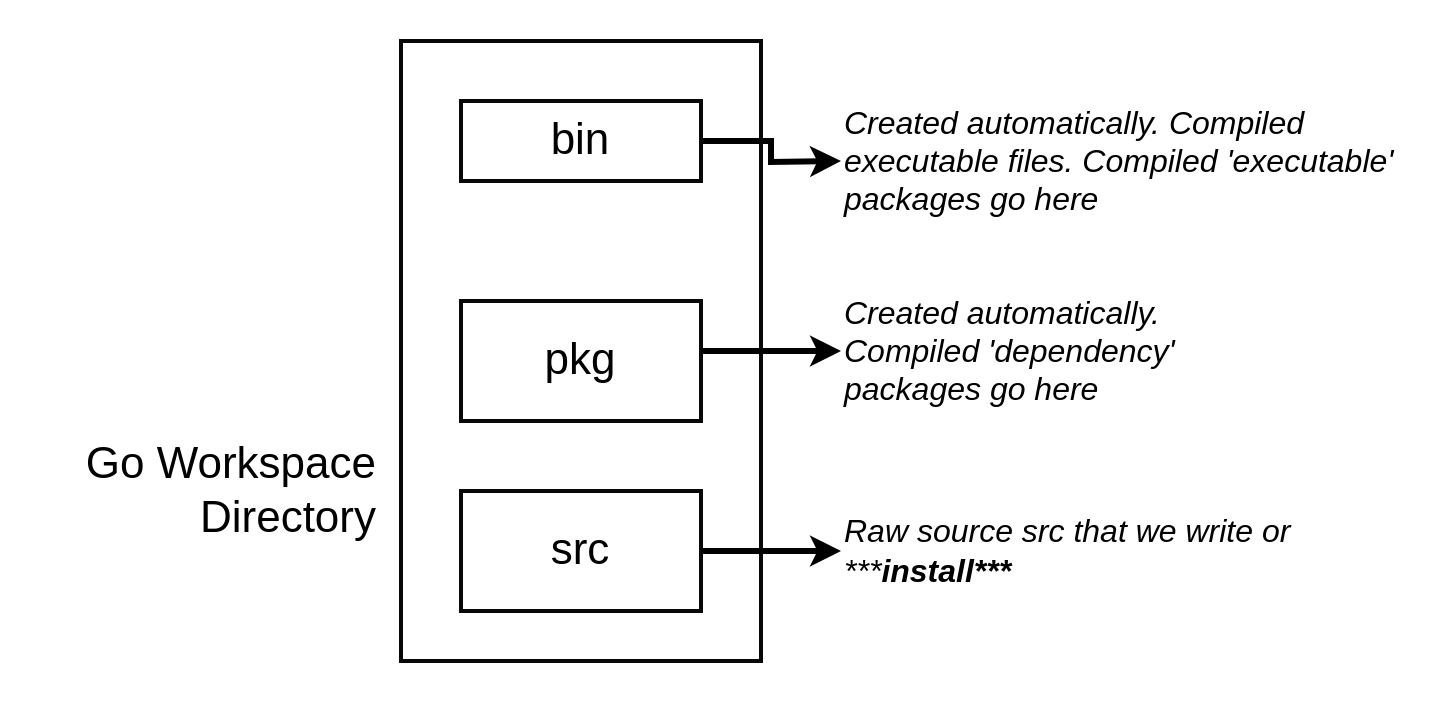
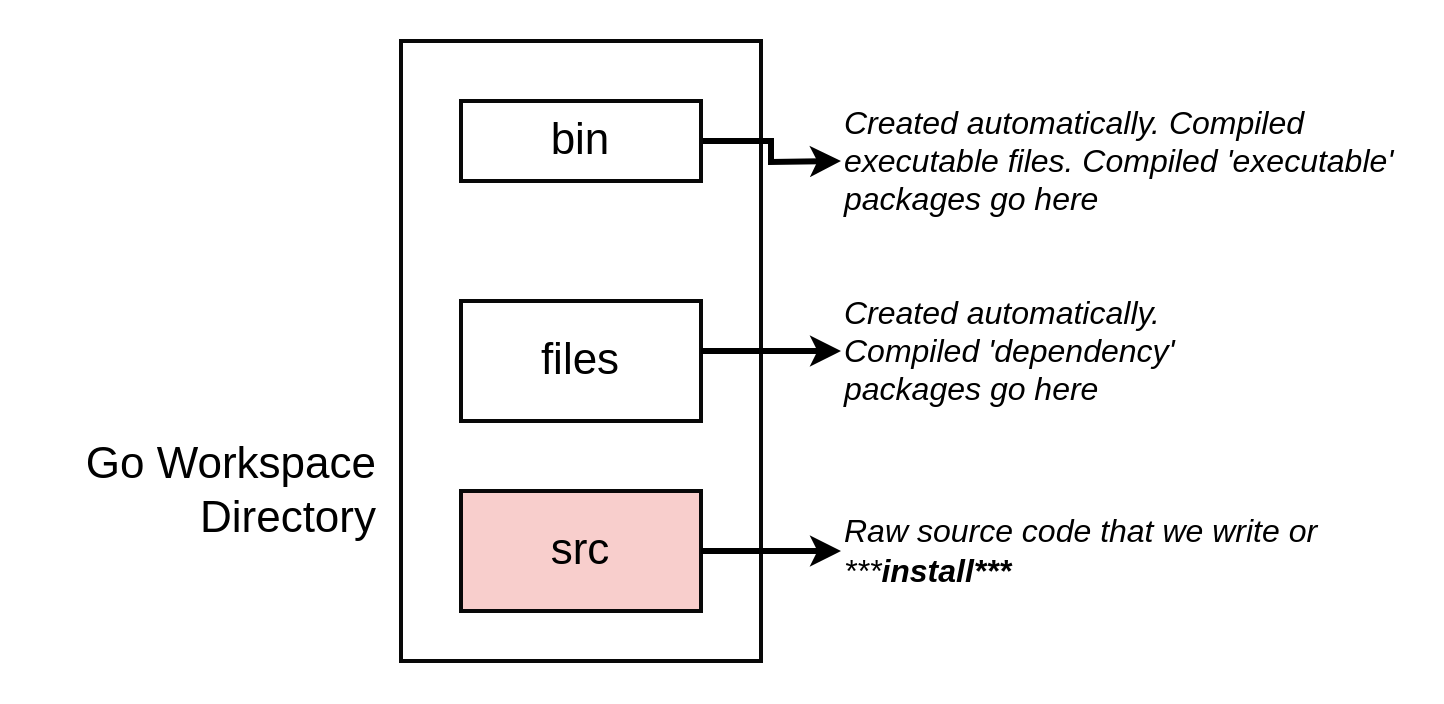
  <mxCell id="0" />
  <mxCell id="1" parent="0" />
  <mxCell id="2" value="" style="rounded=0;whiteSpace=wrap;html=1;shadow=0;labelBackgroundColor=none;strokeColor=#080808;strokeWidth=2;fillColor=#ffffff;fontSize=22;fontColor=#000000;align=center;" parent="1" vertex="1"><mxGeometry x="200" y="20" width="180" height="310" as="geometry" /></mxCell>
  <mxCell id="3" value="Go Workspace Directory" style="text;html=1;strokeColor=none;fillColor=none;align=right;verticalAlign=middle;whiteSpace=wrap;rounded=0;shadow=0;labelBackgroundColor=none;fontSize=22;fontColor=#000000;" parent="1" vertex="1"><mxGeometry x="20" y="205" width="170" height="80" as="geometry" /></mxCell>
  <mxCell id="4" style="edgeStyle=orthogonalEdgeStyle;rounded=0;html=1;exitX=1;exitY=0.5;startArrow=none;startFill=0;endArrow=classic;endFill=1;jettySize=auto;orthogonalLoop=1;strokeColor=#000000;strokeWidth=3;fontSize=22;fontColor=#000000;" parent="1" source="5" edge="1"><mxGeometry relative="1" as="geometry"><mxPoint x="420" y="80" as="targetPoint" /></mxGeometry></mxCell>
  <mxCell id="5" value="bin" style="rounded=0;whiteSpace=wrap;html=1;shadow=0;labelBackgroundColor=none;strokeColor=#080808;strokeWidth=2;fillColor=#ffffff;fontSize=22;fontColor=#000000;align=center;" parent="1" vertex="1"><mxGeometry x="230" y="50" width="120" height="40" as="geometry" /></mxCell>
- <mxCell id="6" value="pkg" style="rounded=0;whiteSpace=wrap;html=1;shadow=0;labelBackgroundColor=none;strokeColor=#080808;strokeWidth=2;fillColor=#ffffff;fontSize=22;fontColor=#000000;align=center;" parent="1" vertex="1"><mxGeometry x="230" y="150" width="120" height="60" as="geometry" /></mxCell>
- <mxCell id="7" value="src" style="rounded=0;whiteSpace=wrap;html=1;shadow=0;labelBackgroundColor=none;strokeColor=#080808;strokeWidth=2;fillColor=#ffffff;fontSize=22;fontColor=#000000;align=center;" parent="1" vertex="1"><mxGeometry x="230" y="245" width="120" height="60" as="geometry" /></mxCell>
+ <mxCell id="6" value="files" style="rounded=0;whiteSpace=wrap;html=1;shadow=0;labelBackgroundColor=none;strokeColor=#080808;strokeWidth=2;fillColor=#ffffff;fontSize=22;fontColor=#000000;align=center;" parent="1" vertex="1"><mxGeometry x="230" y="150" width="120" height="60" as="geometry" /></mxCell>
+ <mxCell id="7" value="src" style="rounded=0;whiteSpace=wrap;html=1;shadow=0;labelBackgroundColor=none;strokeColor=#080808;strokeWidth=2;fillColor=#f8cecc;fontSize=22;fontColor=#000000;align=center;" parent="1" vertex="1"><mxGeometry x="230" y="245" width="120" height="60" as="geometry" /></mxCell>
  <mxCell id="8" value="Created automatically. Compiled executable files. Compiled 'executable' packages go here" style="text;html=1;strokeColor=none;fillColor=none;align=left;verticalAlign=middle;whiteSpace=wrap;rounded=0;shadow=0;labelBackgroundColor=none;fontSize=16;fontColor=#000000;fontStyle=2" parent="1" vertex="1"><mxGeometry x="420" y="40" width="280" height="80" as="geometry" /></mxCell>
  <mxCell id="9" style="edgeStyle=orthogonalEdgeStyle;rounded=0;html=1;exitX=1;exitY=0.5;startArrow=none;startFill=0;endArrow=classic;endFill=1;jettySize=auto;orthogonalLoop=1;strokeColor=#000000;strokeWidth=3;fontSize=22;fontColor=#000000;" parent="1" edge="1"><mxGeometry relative="1" as="geometry"><mxPoint x="420" y="175" as="targetPoint" /><mxPoint x="350" y="175" as="sourcePoint" /></mxGeometry></mxCell>
  <mxCell id="10" value="&lt;div&gt;Created automatically.&amp;nbsp;&lt;br&gt;&lt;/div&gt;Compiled 'dependency' packages go here" style="text;html=1;strokeColor=none;fillColor=none;align=left;verticalAlign=middle;whiteSpace=wrap;rounded=0;shadow=0;labelBackgroundColor=none;fontSize=16;fontColor=#000000;fontStyle=2" parent="1" vertex="1"><mxGeometry x="420" y="135" width="230" height="80" as="geometry" /></mxCell>
  <mxCell id="11" style="edgeStyle=orthogonalEdgeStyle;rounded=0;html=1;exitX=1;exitY=0.5;startArrow=none;startFill=0;endArrow=classic;endFill=1;jettySize=auto;orthogonalLoop=1;strokeColor=#000000;strokeWidth=3;fontSize=22;fontColor=#000000;" parent="1" edge="1"><mxGeometry relative="1" as="geometry"><mxPoint x="420" y="275" as="targetPoint" /><mxPoint x="350" y="275" as="sourcePoint" /></mxGeometry></mxCell>
- <mxCell id="12" value="Raw source src that we write or ***&lt;b&gt;install***&lt;/b&gt;" style="text;html=1;strokeColor=none;fillColor=none;align=left;verticalAlign=middle;whiteSpace=wrap;rounded=0;shadow=0;labelBackgroundColor=none;fontSize=16;fontColor=#000000;fontStyle=2" parent="1" vertex="1"><mxGeometry x="420" y="235" width="250" height="80" as="geometry" /></mxCell>
+ <mxCell id="12" value="Raw source code that we write or ***&lt;b&gt;install***&lt;/b&gt;" style="text;html=1;strokeColor=none;fillColor=none;align=left;verticalAlign=middle;whiteSpace=wrap;rounded=0;shadow=0;labelBackgroundColor=none;fontSize=16;fontColor=#000000;fontStyle=2" parent="1" vertex="1"><mxGeometry x="420" y="235" width="250" height="80" as="geometry" /></mxCell>
